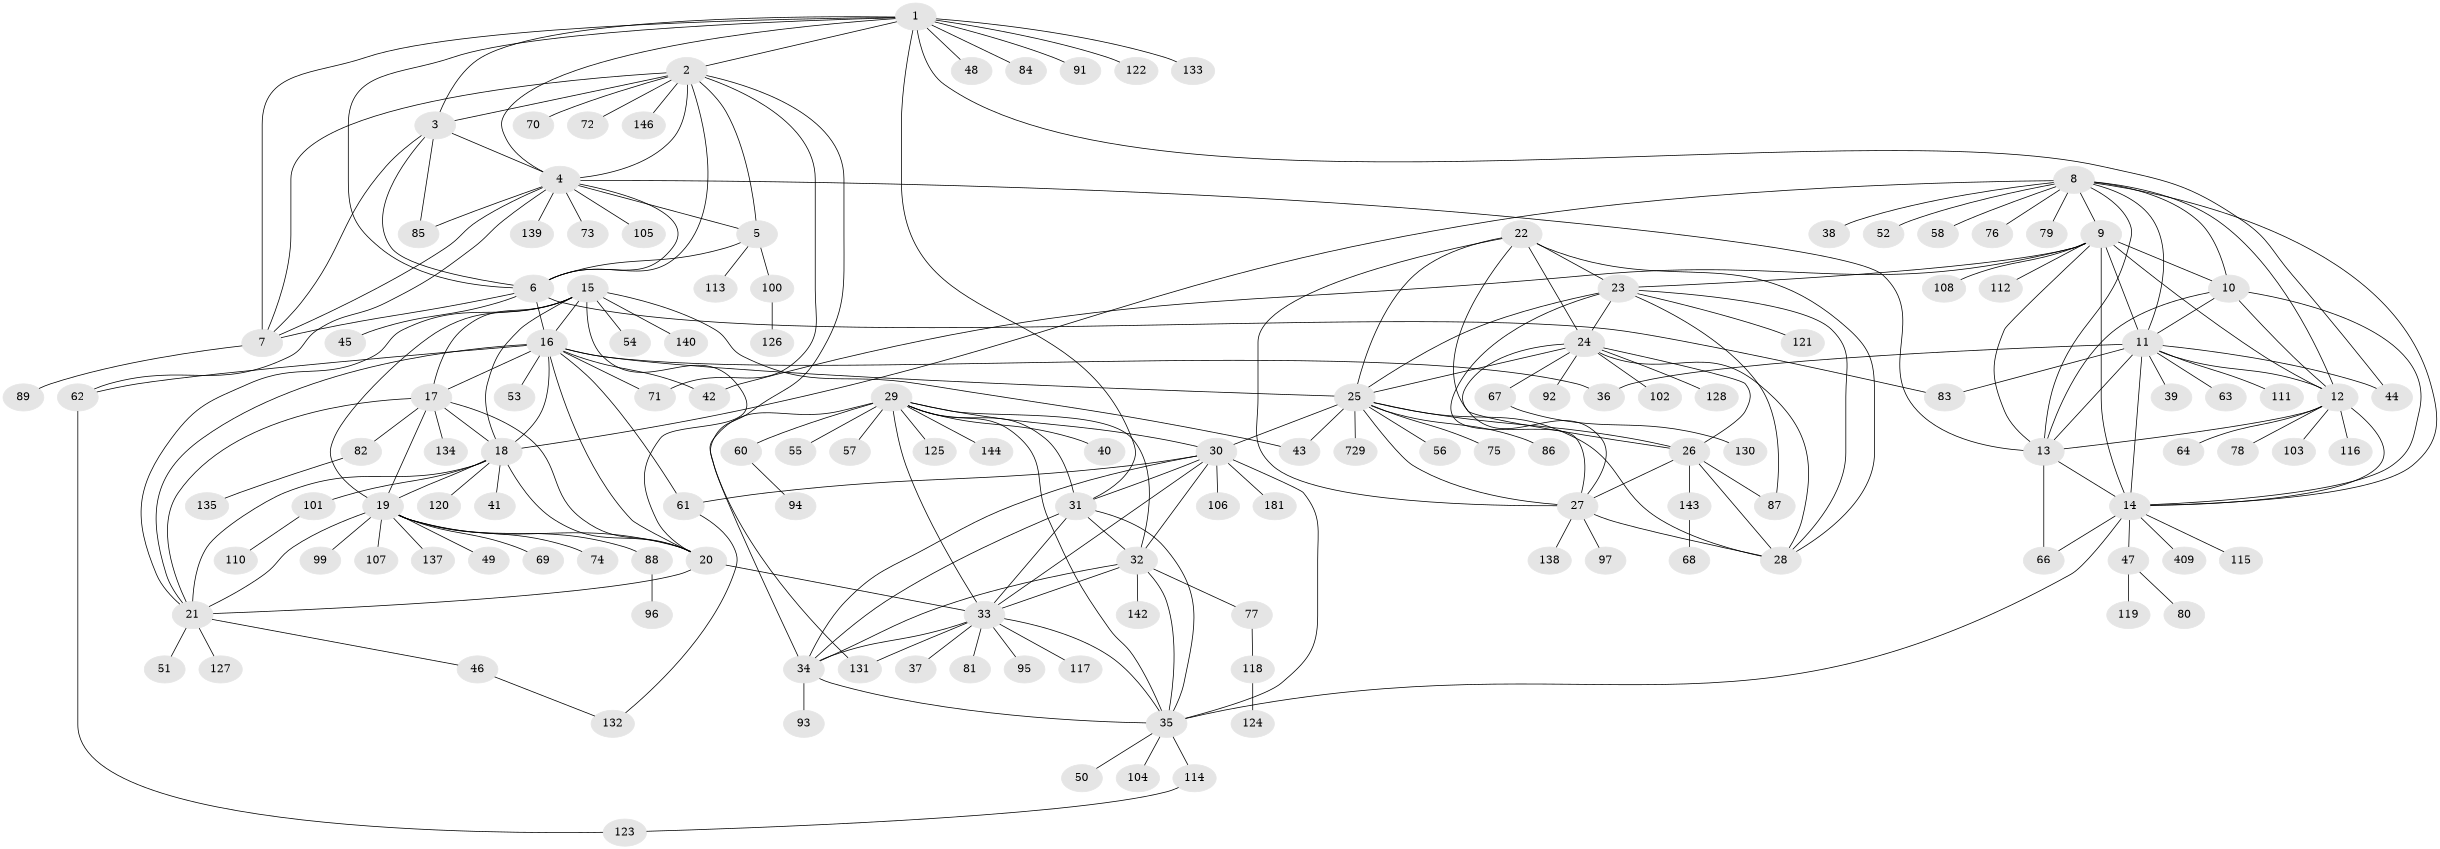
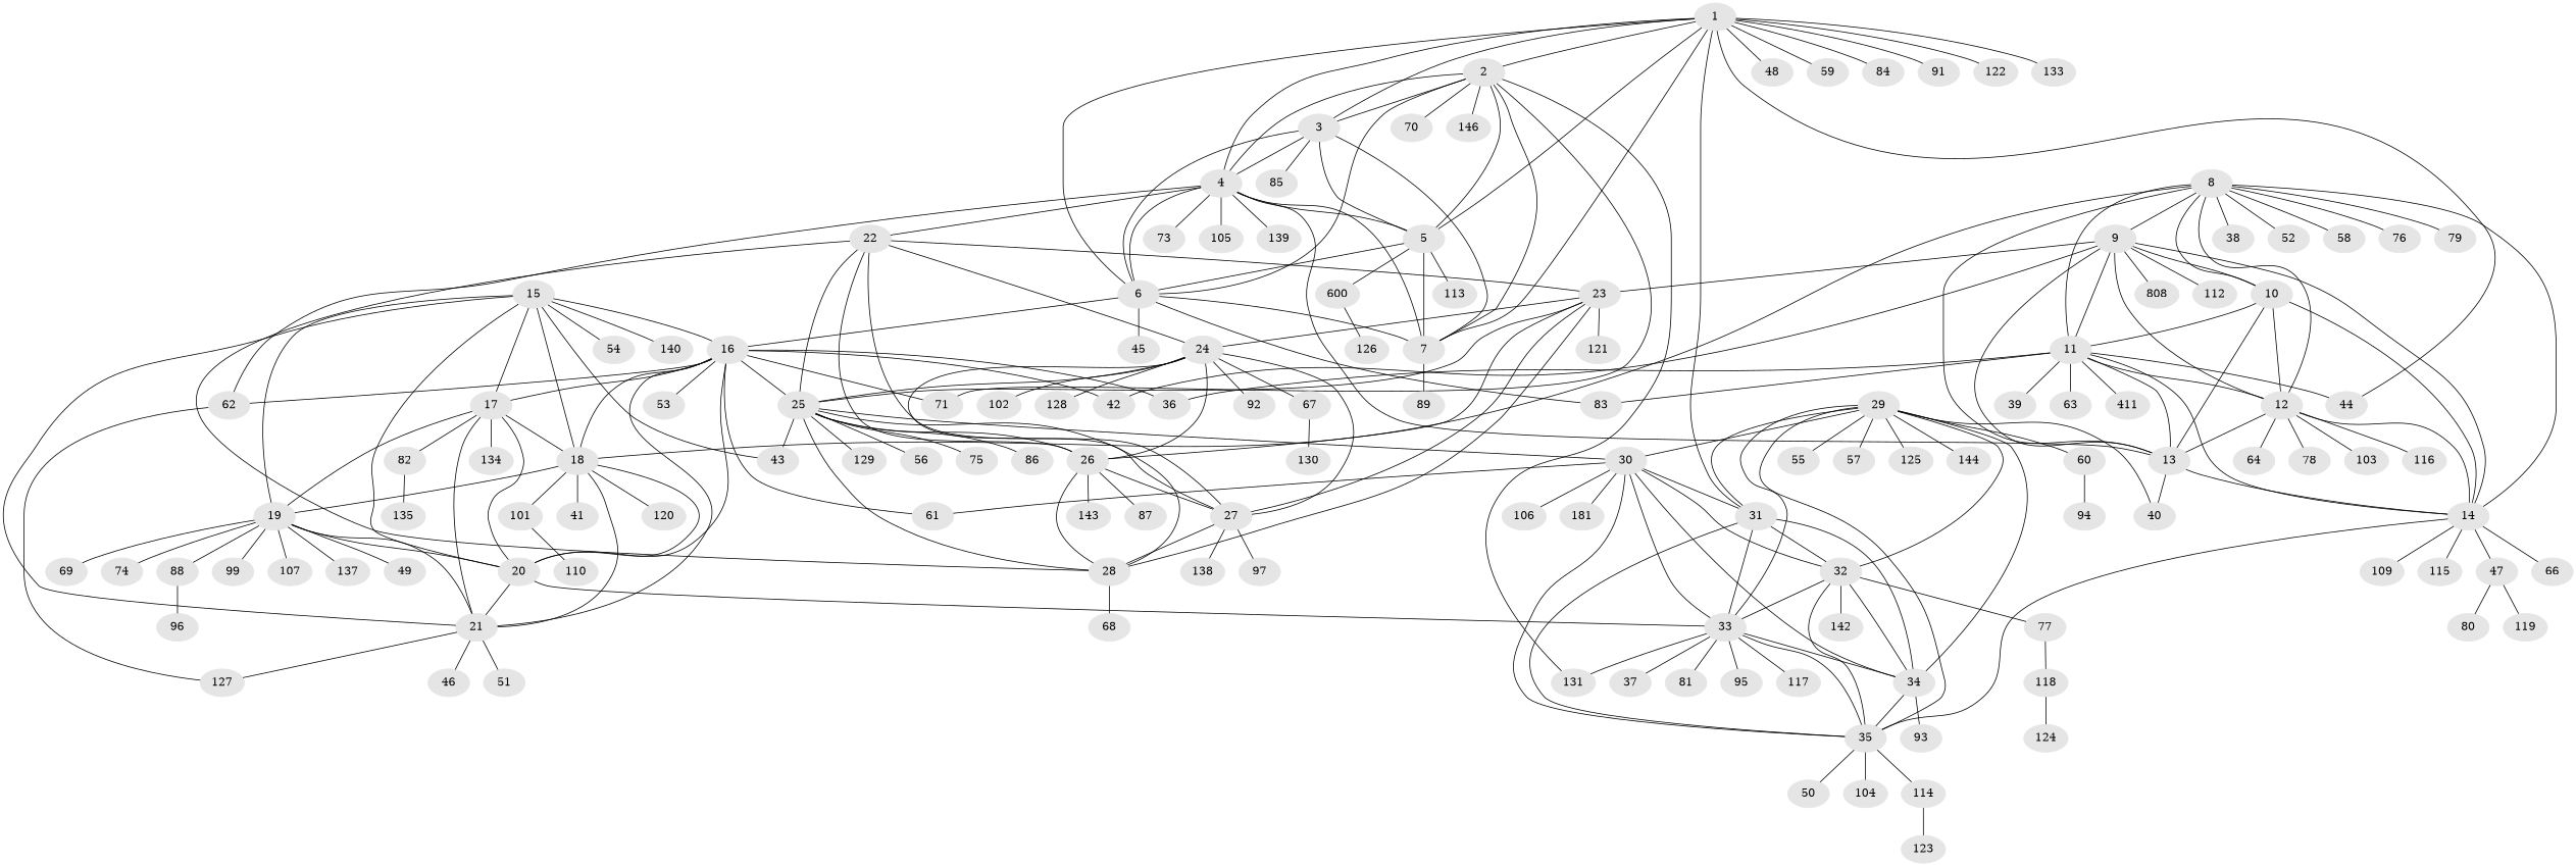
  graph {
    node [color=gray90 style=filled]
    1
    2
    3
    4
    5
    6
    7
    31
    44
    48
+   59
    84
    91
    122
    133
    70
    71
-   72
    131
    n20 [label=146]
    85
    13
    22
    62
    73
    105
    139
-   100
+   100 [label=600]
    113
    16
    45
    83
    89
    35
    33
    32
    34
    14
    40
    23
    25
    24
    26
    27
    28
    123
    126
    18
    42
    36
    17
    20
    21
    53
    61
    8
    9
    10
    11
    12
    38
    52
    58
    76
    79
-   108
+   108 [label=808]
    112
    39
    63
-   111
+   111 [label=411]
    64
    78
    103
    116
    47
    66
-   109 [label=409]
+   109
    115
    19
    41
    101
    120
    121
    50
    104
    114
    80
    119
    15
    43
    54
    140
    82
    134
    49
    69
    74
    88
    99
    107
    137
    46
    51
    127
    30
    56
    75
    86
-   129 [label=729]
-   132
+   129
    135
    110
    96
    37
    81
    95
    117
    67
    92
    102
    128
    87
    143
    97
    138
    68
    130
    106
    n129 [label=181]
    29
    55
    57
    60
    125
    144
    77
    142
    93
    94
    118
    124
    1 -- 2
    1 -- 3
    1 -- 4
+   1 -- 5
    1 -- 6
    1 -- 7
    1 -- 31
    1 -- 44
    1 -- 48
+   1 -- 59
    1 -- 84
    1 -- 91
    1 -- 122
    1 -- 133
    2 -- 3
    2 -- 4
    2 -- 5
    2 -- 6
    2 -- 7
    2 -- 70
    2 -- 71
-   2 -- 72
    2 -- 131
    2 -- n20
    3 -- 4
+   3 -- 5
    3 -- 6
    3 -- 7
    3 -- 85
    4 -- 5
    4 -- 6
    4 -- 7
    4 -- 13
-   4 -- 85
+   4 -- 22
    4 -- 62
    4 -- 73
    4 -- 105
    4 -- 139
    5 -- 6
+   5 -- 7
    5 -- 100
    5 -- 113
    6 -- 7
    6 -- 16
    6 -- 45
    6 -- 83
    7 -- 89
    31 -- 35
    31 -- 33
    31 -- 32
    31 -- 34
    13 -- 14
-   13 -- 66
+   13 -- 40
    22 -- 23
    22 -- 25
    22 -- 24
    22 -- 26
    22 -- 27
    22 -- 28
-   62 -- 123
+   62 -- 127
    100 -- 126
    16 -- 71
    16 -- 62
    16 -- 25
    16 -- 18
    16 -- 42
    16 -- 36
    16 -- 17
    16 -- 20
    16 -- 21
    16 -- 53
    16 -- 61
    35 -- 50
    35 -- 104
    35 -- 114
    33 -- 131
    33 -- 35
    33 -- 34
    33 -- 37
    33 -- 81
    33 -- 95
    33 -- 117
    32 -- 35
    32 -- 33
    32 -- 34
    32 -- 77
    32 -- 142
    34 -- 35
    34 -- 93
    14 -- 35
    14 -- 47
    14 -- 66
    14 -- 109
    14 -- 115
    23 -- 25
    23 -- 24
-   23 -- 87
+   23 -- 26
    23 -- 27
    23 -- 28
    23 -- 121
    25 -- 26
    25 -- 27
    25 -- 28
    25 -- 43
    25 -- 30
    25 -- 56
    25 -- 75
    25 -- 86
    25 -- 129
    24 -- 25
    24 -- 26
    24 -- 27
    24 -- 28
    24 -- 67
    24 -- 92
    24 -- 102
    24 -- 128
    26 -- 27
    26 -- 28
    26 -- 87
    26 -- 143
    27 -- 28
    27 -- 97
    27 -- 138
-   143 -- 68
+   28 -- 68
    18 -- 20
    18 -- 21
    18 -- 19
    18 -- 41
    18 -- 101
    18 -- 120
    17 -- 18
    17 -- 20
    17 -- 21
    17 -- 19
    17 -- 82
    17 -- 134
    20 -- 33
    20 -- 21
    21 -- 46
    21 -- 51
    21 -- 127
-   61 -- 132
    8 -- 13
    8 -- 14
    8 -- 18
    8 -- 9
    8 -- 10
    8 -- 11
    8 -- 12
    8 -- 38
    8 -- 52
    8 -- 58
    8 -- 76
    8 -- 79
    9 -- 13
    9 -- 14
    9 -- 23
    9 -- 42
    9 -- 10
    9 -- 11
    9 -- 12
    9 -- 108
    9 -- 112
    10 -- 13
    10 -- 14
    10 -- 11
    10 -- 12
    11 -- 44
    11 -- 13
    11 -- 83
    11 -- 14
    11 -- 36
    11 -- 12
    11 -- 39
    11 -- 63
    11 -- 111
    12 -- 13
    12 -- 14
    12 -- 64
    12 -- 78
    12 -- 103
    12 -- 116
    47 -- 80
    47 -- 119
    19 -- 20
    19 -- 21
    19 -- 49
    19 -- 69
    19 -- 74
    19 -- 88
    19 -- 99
    19 -- 107
    19 -- 137
    101 -- 110
    114 -- 123
    15 -- 16
    15 -- 18
    15 -- 17
    15 -- 20
    15 -- 21
    15 -- 19
    15 -- 43
    15 -- 54
    15 -- 140
    82 -- 135
    88 -- 96
-   46 -- 132
    30 -- 31
    30 -- 35
    30 -- 33
    30 -- 32
    30 -- 34
    30 -- 61
    30 -- 106
    30 -- n129
    67 -- 130
    29 -- 31
    29 -- 35
    29 -- 33
    29 -- 32
    29 -- 34
    29 -- 40
    29 -- 30
    29 -- 55
    29 -- 57
    29 -- 60
    29 -- 125
    29 -- 144
    60 -- 94
    77 -- 118
    118 -- 124
  }
